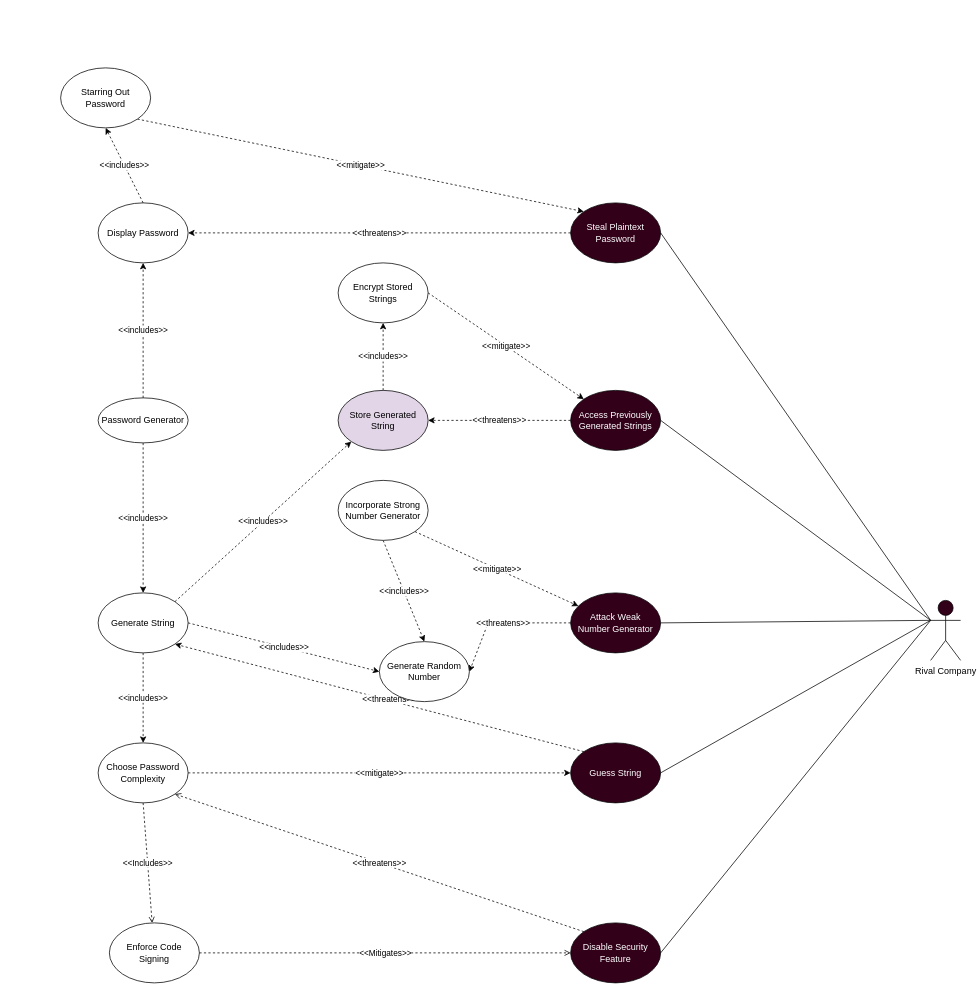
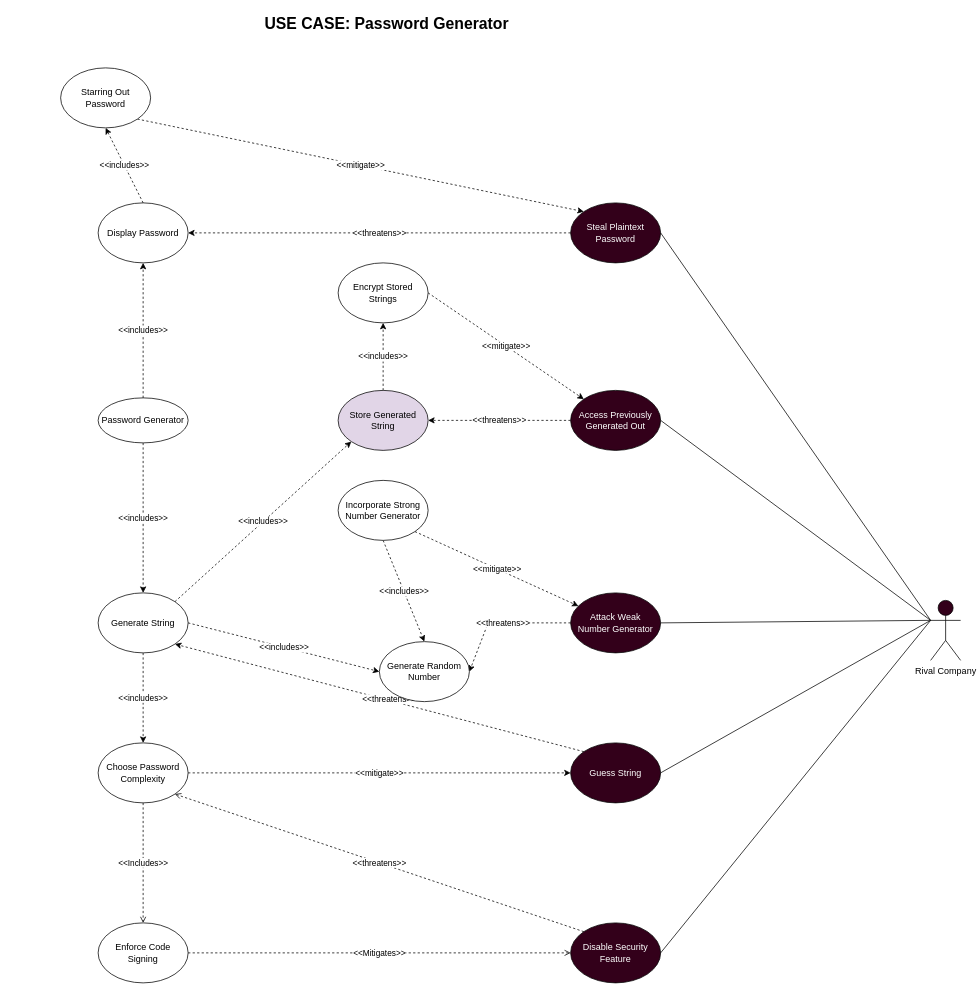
  <mxCell id="0" />
  <mxCell id="1" parent="0" />
+ <mxCell id="2" value="&lt;b&gt;&lt;font style=&quot;font-size: 21px&quot;&gt;USE CASE: Password Generator&lt;br&gt;&lt;/font&gt;&lt;/b&gt;" style="text;html=1;strokeColor=none;fillColor=none;align=center;verticalAlign=middle;whiteSpace=wrap;rounded=0;" parent="1" vertex="1"><mxGeometry x="20" y="20" width="990" height="20" as="geometry" /></mxCell>
  <mxCell id="3" value="&amp;lt;&amp;lt;includes&amp;gt;&amp;gt;" style="edgeStyle=orthogonalEdgeStyle;rounded=0;orthogonalLoop=1;jettySize=auto;html=1;exitX=0.5;exitY=1;exitDx=0;exitDy=0;entryX=0.5;entryY=0;entryDx=0;entryDy=0;dashed=1;" parent="1" source="5" target="12" edge="1"><mxGeometry relative="1" as="geometry" /></mxCell>
  <mxCell id="4" value="&amp;lt;&amp;lt;includes&amp;gt;&amp;gt;" style="edgeStyle=none;rounded=0;orthogonalLoop=1;jettySize=auto;html=1;exitX=0.5;exitY=0;exitDx=0;exitDy=0;entryX=0.5;entryY=1;entryDx=0;entryDy=0;dashed=1;" parent="1" source="5" target="31" edge="1"><mxGeometry relative="1" as="geometry" /></mxCell>
  <mxCell id="5" value="Password Generator" style="ellipse;whiteSpace=wrap;html=1;" parent="1" vertex="1"><mxGeometry x="130" y="530" width="120" height="60" as="geometry" /></mxCell>
  <mxCell id="6" value="&amp;lt;&amp;lt;mitigate&amp;gt;&amp;gt;" style="edgeStyle=none;rounded=0;orthogonalLoop=1;jettySize=auto;html=1;exitX=1;exitY=0.5;exitDx=0;exitDy=0;entryX=0;entryY=0.5;entryDx=0;entryDy=0;dashed=1;" parent="1" source="7" target="16" edge="1"><mxGeometry relative="1" as="geometry" /></mxCell>
  <mxCell id="7" value="Choose Password Complexity" style="ellipse;whiteSpace=wrap;html=1;" parent="1" vertex="1"><mxGeometry x="130" y="990" width="120" height="80" as="geometry" /></mxCell>
  <mxCell id="8" value="Rival Company" style="shape=umlActor;verticalLabelPosition=bottom;verticalAlign=top;html=1;outlineConnect=0;fillColor=#33001A;" parent="1" vertex="1"><mxGeometry x="1240" y="800" width="40" height="80" as="geometry" /></mxCell>
  <mxCell id="9" value="&amp;lt;&amp;lt;includes&amp;gt;&amp;gt;" style="rounded=0;orthogonalLoop=1;jettySize=auto;html=1;exitX=1;exitY=0.5;exitDx=0;exitDy=0;entryX=0;entryY=0.5;entryDx=0;entryDy=0;dashed=1;" parent="1" source="12" target="26" edge="1"><mxGeometry relative="1" as="geometry" /></mxCell>
  <mxCell id="10" value="&amp;lt;&amp;lt;includes&amp;gt;&amp;gt;" style="edgeStyle=none;rounded=0;orthogonalLoop=1;jettySize=auto;html=1;exitX=0.5;exitY=1;exitDx=0;exitDy=0;entryX=0.5;entryY=0;entryDx=0;entryDy=0;dashed=1;" parent="1" source="12" target="7" edge="1"><mxGeometry relative="1" as="geometry" /></mxCell>
  <mxCell id="11" value="&amp;lt;&amp;lt;includes&amp;gt;&amp;gt;" style="edgeStyle=none;rounded=0;orthogonalLoop=1;jettySize=auto;html=1;exitX=1;exitY=0;exitDx=0;exitDy=0;entryX=0;entryY=1;entryDx=0;entryDy=0;dashed=1;" parent="1" source="12" target="35" edge="1"><mxGeometry relative="1" as="geometry" /></mxCell>
  <mxCell id="12" value="Generate String" style="ellipse;whiteSpace=wrap;html=1;" parent="1" vertex="1"><mxGeometry x="130" y="790" width="120" height="80" as="geometry" /></mxCell>
  <mxCell id="13" style="edgeStyle=none;rounded=0;orthogonalLoop=1;jettySize=auto;html=1;exitX=0;exitY=0;exitDx=0;exitDy=0;entryX=1;entryY=1;entryDx=0;entryDy=0;dashed=1;" parent="1" source="16" target="12" edge="1"><mxGeometry relative="1" as="geometry" /></mxCell>
  <mxCell id="14" value="&amp;lt;&amp;lt;threatens&amp;gt;&amp;gt;" style="edgeLabel;html=1;align=center;verticalAlign=middle;resizable=0;points=[];" parent="13" vertex="1" connectable="0"><mxGeometry x="-0.05" y="-2" relative="1" as="geometry"><mxPoint x="-1" as="offset" /></mxGeometry></mxCell>
  <mxCell id="15" style="edgeStyle=none;rounded=0;orthogonalLoop=1;jettySize=auto;html=1;exitX=1;exitY=0.5;exitDx=0;exitDy=0;entryX=0;entryY=0.333;entryDx=0;entryDy=0;entryPerimeter=0;endArrow=none;endFill=0;" edge="1" parent="1" source="16" target="8"><mxGeometry relative="1" as="geometry" /></mxCell>
  <mxCell id="16" value="Guess String" style="ellipse;whiteSpace=wrap;html=1;fillColor=#33001A;fontColor=#FFFFFF;" parent="1" vertex="1"><mxGeometry x="760" y="990" width="120" height="80" as="geometry" /></mxCell>
  <mxCell id="17" value="&amp;lt;&amp;lt;threatens&amp;gt;&amp;gt;" style="edgeStyle=none;rounded=0;orthogonalLoop=1;jettySize=auto;html=1;exitX=0;exitY=0.5;exitDx=0;exitDy=0;entryX=1;entryY=0.5;entryDx=0;entryDy=0;dashed=1;" parent="1" source="19" target="31" edge="1"><mxGeometry relative="1" as="geometry" /></mxCell>
  <mxCell id="18" style="edgeStyle=none;rounded=0;orthogonalLoop=1;jettySize=auto;html=1;exitX=1;exitY=0.5;exitDx=0;exitDy=0;endArrow=none;endFill=0;entryX=0;entryY=0.333;entryDx=0;entryDy=0;entryPerimeter=0;" edge="1" parent="1" source="19" target="8"><mxGeometry relative="1" as="geometry" /></mxCell>
  <mxCell id="19" value="Steal Plaintext Password" style="ellipse;whiteSpace=wrap;html=1;fillColor=#33001A;fontColor=#FFFFFF;" parent="1" vertex="1"><mxGeometry x="760" y="270" width="120" height="80" as="geometry" /></mxCell>
  <mxCell id="20" value="&amp;lt;&amp;lt;threatens&amp;gt;&amp;gt;" style="edgeStyle=none;rounded=0;orthogonalLoop=1;jettySize=auto;html=1;exitX=0;exitY=0.5;exitDx=0;exitDy=0;entryX=1;entryY=0.5;entryDx=0;entryDy=0;dashed=1;" parent="1" source="22" target="35" edge="1"><mxGeometry relative="1" as="geometry" /></mxCell>
  <mxCell id="21" style="edgeStyle=none;rounded=0;orthogonalLoop=1;jettySize=auto;html=1;exitX=1;exitY=0.5;exitDx=0;exitDy=0;endArrow=none;endFill=0;entryX=0;entryY=0.333;entryDx=0;entryDy=0;entryPerimeter=0;" edge="1" parent="1" source="22" target="8"><mxGeometry relative="1" as="geometry"><mxPoint x="1230" y="850" as="targetPoint" /></mxGeometry></mxCell>
- <mxCell id="22" value="Access Previously Generated Strings" style="ellipse;whiteSpace=wrap;html=1;fillColor=#33001A;fontColor=#FFFFFF;" parent="1" vertex="1"><mxGeometry x="760" y="520" width="120" height="80" as="geometry" /></mxCell>
+ <mxCell id="22" value="Access Previously Generated Out" style="ellipse;whiteSpace=wrap;html=1;fillColor=#33001A;fontColor=#FFFFFF;" parent="1" vertex="1"><mxGeometry x="760" y="520" width="120" height="80" as="geometry" /></mxCell>
  <mxCell id="23" value="&amp;lt;&amp;lt;threatens&amp;gt;&amp;gt;" style="edgeStyle=none;rounded=0;orthogonalLoop=1;jettySize=auto;html=1;exitX=0;exitY=0.5;exitDx=0;exitDy=0;entryX=1;entryY=0.5;entryDx=0;entryDy=0;dashed=1;" parent="1" source="25" target="26" edge="1"><mxGeometry relative="1" as="geometry"><Array as="points"><mxPoint x="650" y="830" /></Array></mxGeometry></mxCell>
  <mxCell id="24" style="edgeStyle=none;rounded=0;orthogonalLoop=1;jettySize=auto;html=1;exitX=1;exitY=0.5;exitDx=0;exitDy=0;endArrow=none;endFill=0;entryX=0;entryY=0.333;entryDx=0;entryDy=0;entryPerimeter=0;" edge="1" parent="1" source="25" target="8"><mxGeometry relative="1" as="geometry"><mxPoint x="1220" y="860" as="targetPoint" /></mxGeometry></mxCell>
  <mxCell id="25" value="Attack Weak&lt;br&gt;Number Generator" style="ellipse;whiteSpace=wrap;html=1;fillColor=#33001A;fontColor=#FFFFFF;" parent="1" vertex="1"><mxGeometry x="760" y="790" width="120" height="80" as="geometry" /></mxCell>
  <mxCell id="26" value="Generate Random&lt;br&gt;Number" style="ellipse;whiteSpace=wrap;html=1;" parent="1" vertex="1"><mxGeometry x="505" y="855" width="120" height="80" as="geometry" /></mxCell>
  <mxCell id="27" value="&amp;lt;&amp;lt;mitigate&amp;gt;&amp;gt;" style="edgeStyle=none;rounded=0;orthogonalLoop=1;jettySize=auto;html=1;exitX=1;exitY=1;exitDx=0;exitDy=0;dashed=1;" parent="1" source="29" target="25" edge="1"><mxGeometry relative="1" as="geometry" /></mxCell>
  <mxCell id="28" value="&amp;lt;&amp;lt;includes&amp;gt;&amp;gt;" style="edgeStyle=none;rounded=0;orthogonalLoop=1;jettySize=auto;html=1;exitX=0.5;exitY=1;exitDx=0;exitDy=0;entryX=0.5;entryY=0;entryDx=0;entryDy=0;dashed=1;" parent="1" source="29" target="26" edge="1"><mxGeometry relative="1" as="geometry" /></mxCell>
  <mxCell id="29" value="Incorporate Strong&lt;br&gt;Number Generator" style="ellipse;whiteSpace=wrap;html=1;" parent="1" vertex="1"><mxGeometry x="450" y="640" width="120" height="80" as="geometry" /></mxCell>
  <mxCell id="30" value="&amp;lt;&amp;lt;includes&amp;gt;&amp;gt;" style="edgeStyle=none;rounded=0;orthogonalLoop=1;jettySize=auto;html=1;exitX=0.5;exitY=0;exitDx=0;exitDy=0;entryX=0.5;entryY=1;entryDx=0;entryDy=0;dashed=1;" parent="1" source="31" target="33" edge="1"><mxGeometry relative="1" as="geometry" /></mxCell>
  <mxCell id="31" value="Display Password" style="ellipse;whiteSpace=wrap;html=1;" parent="1" vertex="1"><mxGeometry x="130" y="270" width="120" height="80" as="geometry" /></mxCell>
  <mxCell id="32" value="&amp;lt;&amp;lt;mitigate&amp;gt;&amp;gt;" style="edgeStyle=none;rounded=0;orthogonalLoop=1;jettySize=auto;html=1;exitX=1;exitY=1;exitDx=0;exitDy=0;entryX=0;entryY=0;entryDx=0;entryDy=0;dashed=1;" parent="1" source="33" target="19" edge="1"><mxGeometry relative="1" as="geometry" /></mxCell>
  <mxCell id="33" value="Starring Out&lt;br&gt;Password" style="ellipse;whiteSpace=wrap;html=1;" parent="1" vertex="1"><mxGeometry x="80" y="90" width="120" height="80" as="geometry" /></mxCell>
  <mxCell id="34" value="&amp;lt;&amp;lt;includes&amp;gt;&amp;gt;" style="edgeStyle=none;rounded=0;orthogonalLoop=1;jettySize=auto;html=1;exitX=0.5;exitY=0;exitDx=0;exitDy=0;dashed=1;" parent="1" source="35" target="37" edge="1"><mxGeometry relative="1" as="geometry" /></mxCell>
  <mxCell id="35" value="Store Generated&lt;br&gt;String" style="ellipse;whiteSpace=wrap;html=1;fillColor=#e1d5e7;" parent="1" vertex="1"><mxGeometry x="450" y="520" width="120" height="80" as="geometry" /></mxCell>
  <mxCell id="36" value="&amp;lt;&amp;lt;mitigate&amp;gt;&amp;gt;" style="edgeStyle=none;rounded=0;orthogonalLoop=1;jettySize=auto;html=1;exitX=1;exitY=0.5;exitDx=0;exitDy=0;entryX=0;entryY=0;entryDx=0;entryDy=0;dashed=1;" parent="1" source="37" target="22" edge="1"><mxGeometry relative="1" as="geometry" /></mxCell>
  <mxCell id="37" value="Encrypt Stored&lt;br&gt;Strings" style="ellipse;whiteSpace=wrap;html=1;" parent="1" vertex="1"><mxGeometry x="450" y="350" width="120" height="80" as="geometry" /></mxCell>
- <mxCell id="38" value="Enforce Code &lt;br&gt;Signing" style="ellipse;whiteSpace=wrap;html=1;" vertex="1" parent="1"><mxGeometry x="145" y="1230" width="120" height="80" as="geometry" /></mxCell>
+ <mxCell id="38" value="Enforce Code &lt;br&gt;Signing" style="ellipse;whiteSpace=wrap;html=1;" vertex="1" parent="1"><mxGeometry x="130" y="1230" width="120" height="80" as="geometry" /></mxCell>
  <mxCell id="39" value="&amp;lt;&amp;lt;threatens&amp;gt;&amp;gt;" style="rounded=1;orthogonalLoop=1;jettySize=auto;html=1;dashed=1;strokeWidth=1;endFill=0;endArrow=open;entryX=1;entryY=1;entryDx=0;entryDy=0;exitX=0;exitY=0;exitDx=0;exitDy=0;" edge="1" parent="1" source="43" target="7"><mxGeometry relative="1" as="geometry"><mxPoint x="769.995" y="1240.508" as="sourcePoint" /><mxPoint x="162.426" y="1411.716" as="targetPoint" /></mxGeometry></mxCell>
  <mxCell id="40" value="&amp;lt;&amp;lt;Includes&amp;gt;&amp;gt;" style="rounded=1;orthogonalLoop=1;jettySize=auto;html=1;dashed=1;strokeWidth=1;endFill=0;endArrow=open;exitX=0.5;exitY=1;exitDx=0;exitDy=0;" edge="1" parent="1" target="38" source="7"><mxGeometry relative="1" as="geometry"><mxPoint x="120" y="1400" as="sourcePoint" /><mxPoint x="70" y="1280" as="targetPoint" /></mxGeometry></mxCell>
  <mxCell id="41" value="&amp;lt;&amp;lt;Mitigates&amp;gt;&amp;gt;" style="rounded=1;orthogonalLoop=1;jettySize=auto;html=1;dashed=1;strokeWidth=1;endFill=0;endArrow=open;exitX=1;exitY=0.5;exitDx=0;exitDy=0;entryX=0;entryY=0.5;entryDx=0;entryDy=0;" edge="1" parent="1" source="38" target="43"><mxGeometry relative="1" as="geometry"><mxPoint x="288.29" y="1243.31" as="sourcePoint" /><mxPoint x="750" y="1265" as="targetPoint" /></mxGeometry></mxCell>
  <mxCell id="42" style="edgeStyle=none;rounded=0;orthogonalLoop=1;jettySize=auto;html=1;exitX=1;exitY=0.5;exitDx=0;exitDy=0;entryX=0;entryY=0.333;entryDx=0;entryDy=0;entryPerimeter=0;endArrow=none;endFill=0;" edge="1" parent="1" source="43" target="8"><mxGeometry relative="1" as="geometry" /></mxCell>
  <mxCell id="43" value="Disable Security&lt;br&gt;Feature" style="ellipse;whiteSpace=wrap;html=1;fillColor=#33001A;fontColor=#FFFFFF;" vertex="1" parent="1"><mxGeometry x="760" y="1230" width="120" height="80" as="geometry" /></mxCell>
